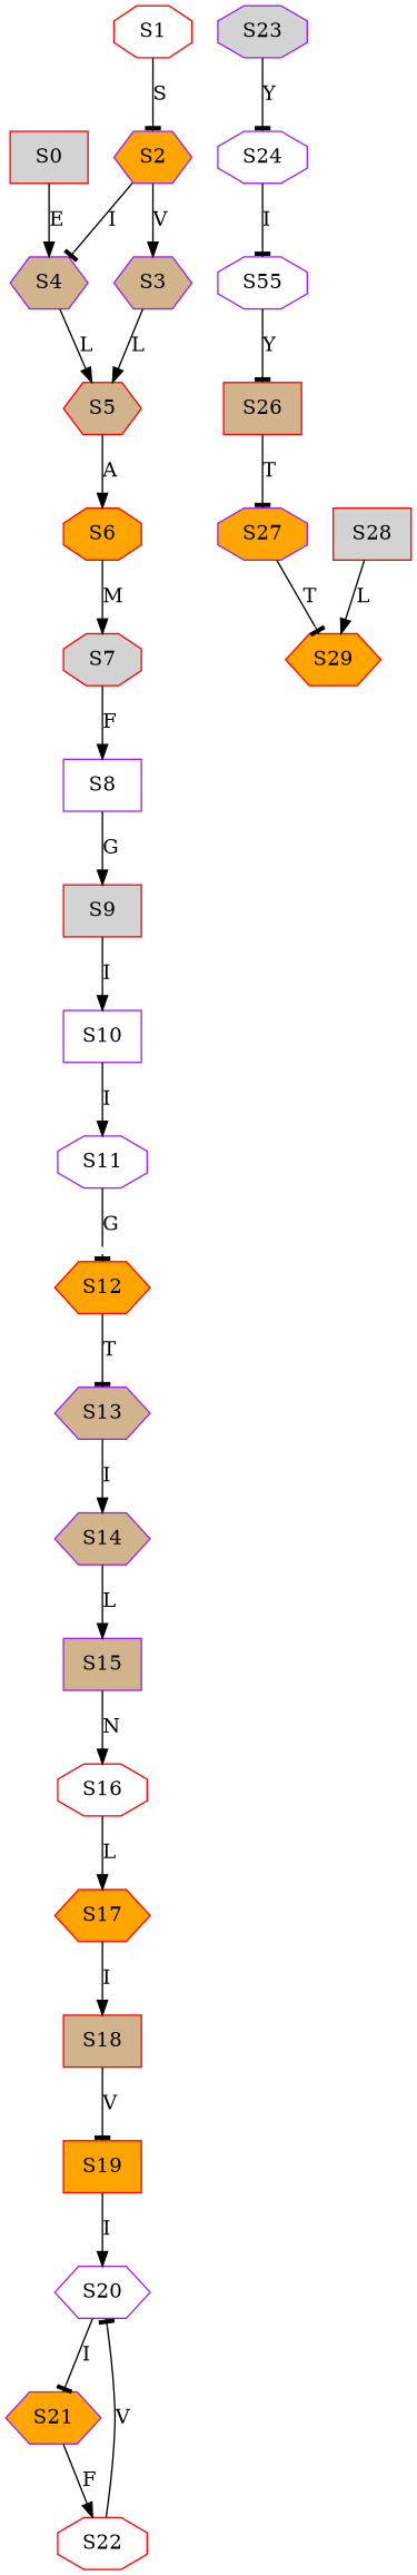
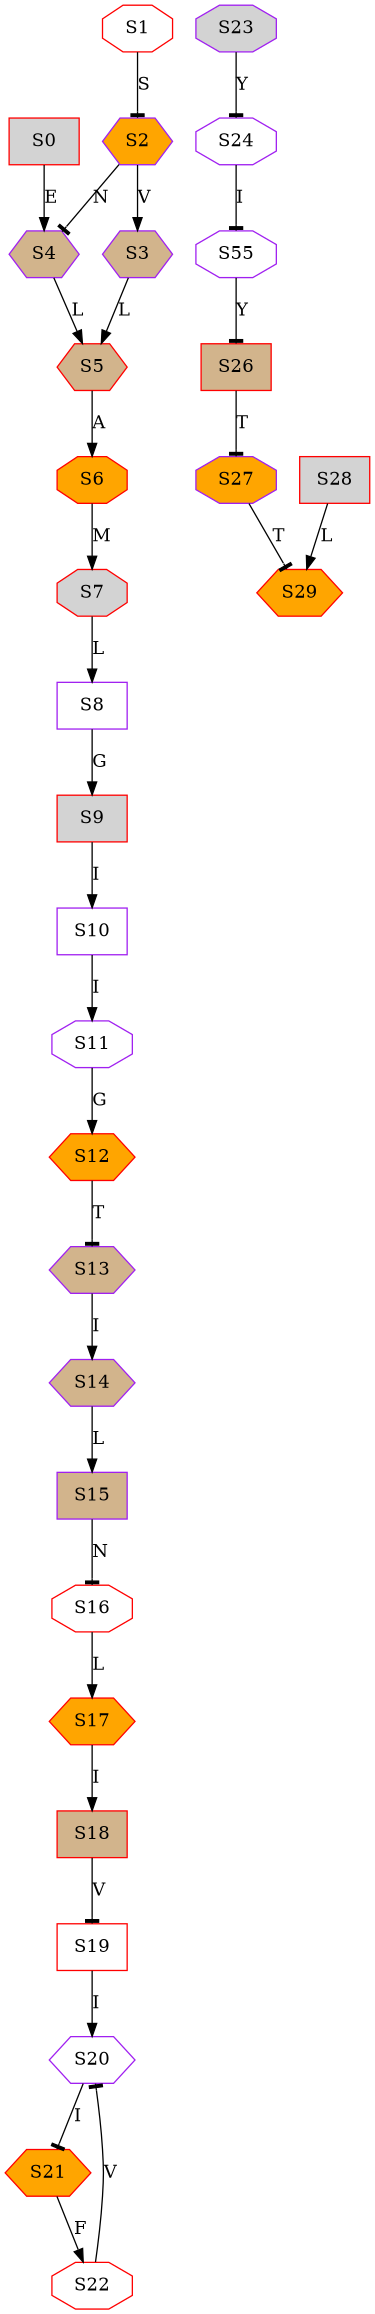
  strict digraph {
    node [color=red fillcolor=white shape=hexagon style=filled]
    edge [arrowhead=normal]
    S0 [fillcolor=lightgrey shape=box]
    S4 [color=purple fillcolor=tan]
    S1 [shape=octagon]
    S2 [color=purple fillcolor=orange]
    S3 [color=purple fillcolor=tan]
    S5 [fillcolor=tan]
    S6 [fillcolor=orange shape=octagon]
    S7 [fillcolor=lightgrey shape=octagon]
    S8 [color=purple shape=box]
    S9 [fillcolor=lightgrey shape=box]
    S10 [color=purple shape=box]
    S11 [color=purple shape=octagon]
    S12 [fillcolor=orange]
    S13 [color=purple fillcolor=tan]
    S14 [color=purple fillcolor=tan]
    S15 [color=purple fillcolor=tan shape=box]
    S16 [shape=octagon]
    S17 [fillcolor=orange]
    S18 [fillcolor=tan shape=box]
-   S19 [fillcolor=orange shape=box]
+   S19 [shape=box]
    S20 [color=purple]
-   S21 [color=purple fillcolor=orange]
+   S21 [fillcolor=orange]
    S22 [shape=octagon]
    S23 [color=purple fillcolor=lightgrey shape=octagon]
    S24 [color=purple shape=octagon]
    n26 [color=purple label=S55 shape=octagon]
    S26 [fillcolor=tan shape=box]
    S27 [color=purple fillcolor=orange shape=octagon]
    S29 [fillcolor=orange]
    S28 [fillcolor=lightgrey shape=box]
    S0 -> S4 [label=E]
    S4 -> S5 [label=L]
    S1 -> S2 [arrowhead=tee label=S]
-   S2 -> S4 [arrowhead=tee label=I]
+   S2 -> S4 [arrowhead=tee label=N]
    S2 -> S3 [label=V]
    S3 -> S5 [label=L]
    S5 -> S6 [label=A]
    S6 -> S7 [label=M]
-   S7 -> S8 [label=F]
+   S7 -> S8 [label=L]
    S8 -> S9 [label=G]
    S9 -> S10 [label=I]
    S10 -> S11 [label=I]
-   S11 -> S12 [arrowhead=tee label=G]
+   S11 -> S12 [label=G]
    S12 -> S13 [arrowhead=tee label=T]
    S13 -> S14 [label=I]
    S14 -> S15 [label=L]
-   S15 -> S16 [label=N]
+   S15 -> S16 [arrowhead=tee label=N]
    S16 -> S17 [label=L]
    S17 -> S18 [label=I]
    S18 -> S19 [arrowhead=tee label=V]
    S19 -> S20 [label=I]
    S20 -> S21 [arrowhead=tee label=I]
    S21 -> S22 [label=F]
    S22 -> S20 [arrowhead=tee label=V]
    S23 -> S24 [arrowhead=tee label=Y]
    S24 -> n26 [arrowhead=tee label=I]
    n26 -> S26 [arrowhead=tee label=Y]
    S26 -> S27 [arrowhead=tee label=T]
    S27 -> S29 [arrowhead=tee label=T]
    S28 -> S29 [label=L]
  }
